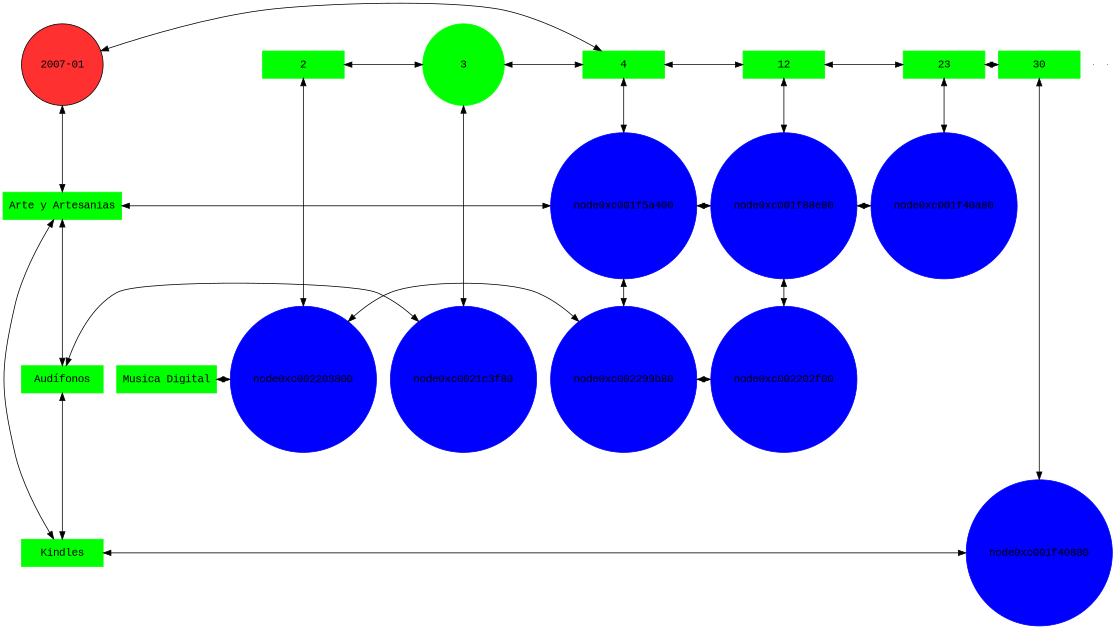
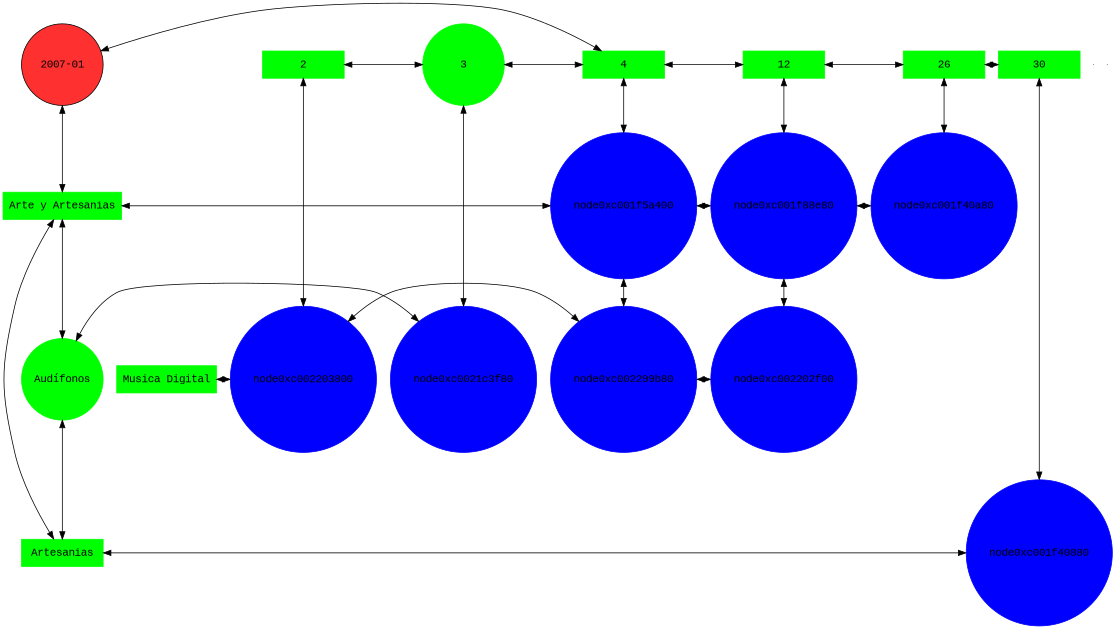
  digraph {
    fontname="Liberation Mono"
    node [fontname="Liberation Mono" group=1 shape=circle style=filled color=green]
    edge [dir=both fontname="Liberation Mono"]
    n1 [fillcolor=firebrick1 label="2007-01" width=1.5 color=""]
    n2 [group=2 label=2 shape=box width=1.5]
    n3 [group=3 label=3 width=1.5]
    n4 [group=4 label=4 shape=box width=1.5]
    n5 [group=18 label=12 shape=box width=1.5]
-   n6 [group=23 label=23 shape=box width=1.5]
+   n6 [group=23 label=26 shape=box width=1.5]
    n7 [group=30 label=30 shape=box width=1.5]
    n8 [label="Arte y Artesanias" shape=box width=1.5]
    node0xc001f5a400 [color=blue group=4 width=0.5]
    node0xc001f88e80 [color=blue group=18 width=0.5]
    node0xc001f40a80 [color=blue group=23 width=0.5]
-   n12 [label="Audífonos" shape=box width=1.5]
+   n12 [label="Audífonos" width=1.5]
    node0xc0021c3f80 [color=blue group=3 width=0.5]
-   n14 [label=Kindles shape=box width=1.5]
+   n14 [label=Artesanias shape=box width=1.5]
    node0xc001f40880 [color=blue group=30 width=0.5]
    n16 [label="Musica Digital" shape=box width=1.5]
    node0xc002203800 [color=blue group=2 width=0.5]
    node0xc002299b80 [color=blue group=4 width=0.5]
    node0xc002202f00 [color=blue group=18 width=0.5]
    e0 [shape=point width=0 group="" style="" color=""]
    e1 [shape=point width=0 group="" style="" color=""]
    subgraph sub_1 {
      rank=same
      n1
      n2
    }
    subgraph sub_2 {
      rank=same
      n2
      n3
    }
    subgraph sub_3 {
      rank=same
      n3
      n4
    }
    subgraph sub_4 {
      rank=same
      n4
      n5
    }
    subgraph sub_5 {
      rank=same
      n5
      n6
    }
    subgraph sub_6 {
      rank=same
      n6
      n7
    }
    subgraph sub_7 {
      rank=same
      n8
      node0xc001f5a400
    }
    subgraph sub_8 {
      rank=same
      node0xc001f5a400
      node0xc001f88e80
    }
    subgraph sub_9 {
      rank=same
      node0xc001f88e80
      node0xc001f40a80
    }
    subgraph sub_10 {
      rank=same
      n12
      node0xc0021c3f80
    }
    subgraph sub_11 {
      rank=same
      n14
      node0xc001f40880
    }
    subgraph sub_12 {
      rank=same
      n16
      node0xc002203800
    }
    subgraph sub_13 {
      rank=same
      node0xc002203800
      node0xc002299b80
    }
    subgraph sub_14 {
      rank=same
      node0xc002299b80
      node0xc002202f00
    }
    n1 -> n4
    n1 -> n8
    n2 -> n3
    n2 -> node0xc002203800
    n3 -> n4
    n3 -> node0xc0021c3f80
    n4 -> n5
    n4 -> node0xc001f5a400
    n5 -> n6
    n5 -> node0xc001f88e80
    n6 -> n7
    n6 -> node0xc001f40a80
    n7 -> node0xc001f40880
    n8 -> node0xc001f5a400
    n8 -> n12
    node0xc001f5a400 -> node0xc001f88e80
    node0xc001f5a400 -> node0xc002299b80
    node0xc001f88e80 -> node0xc001f40a80
    node0xc001f88e80 -> node0xc002202f00
    n12 -> node0xc0021c3f80
    n12 -> n14
    n14 -> n8
    n14 -> node0xc001f40880
    n16 -> node0xc002203800
    node0xc002203800 -> node0xc002299b80
    node0xc002299b80 -> node0xc002202f00
  }
